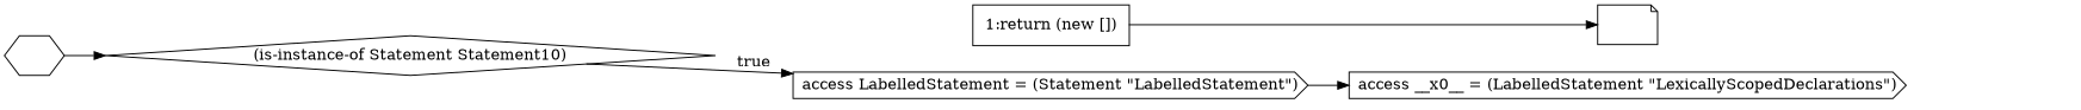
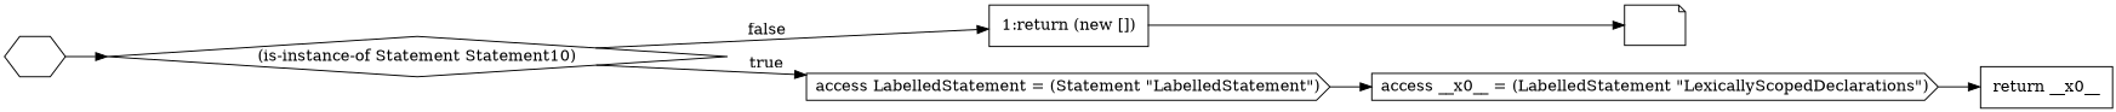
  digraph {
    rankdir=LR
    node [color=black fillcolor=white shape=none style=filled]
    edge [color=black]
    n1 [label=<<font color="black">(is-instance-of Statement Statement10)</font>> shape=diamond]
    n2 [label=<<font color="black">     <table border="0" cellborder="1" cellspacing="0" cellpadding="10">       <tr><td align="left">1:return (new [])</td></tr>     </table>   </font>> margin=0]
    n3 [label=<<font color="black">access LabelledStatement = (Statement &quot;LabelledStatement&quot;)</font>> shape=cds]
    n4 [label=" " shape=note]
    n5 [label=<<font color="black">access __x0__ = (LabelledStatement &quot;LexicallyScopedDeclarations&quot;)</font>> shape=cds]
+   n6 [label=<<font color="black">     <table border="0" cellborder="1" cellspacing="0" cellpadding="10">       <tr><td align="left">return __x0__</td></tr>     </table>   </font>> margin=0]
    n7 [label=" " shape=hexagon]
+   n1 -> n2 [label=<<font color="black">false</font>>]
    n1 -> n3 [label=<<font color="black">true</font>>]
    n2 -> n4
    n3 -> n5
+   n5 -> n6
    n7 -> n1
  }
